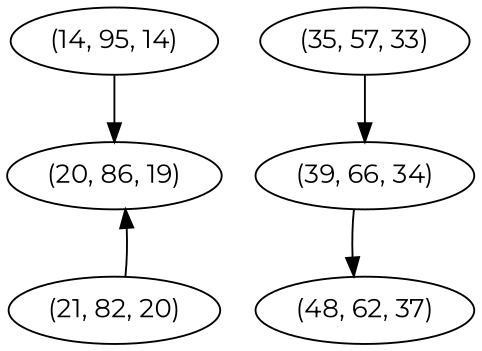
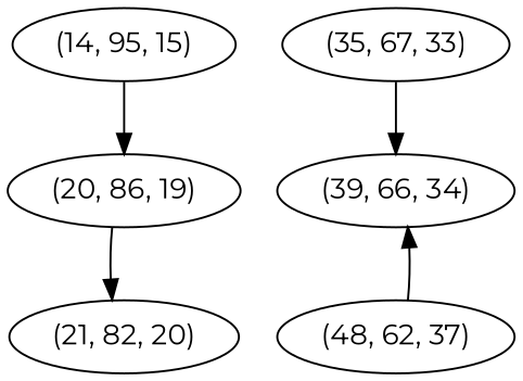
  digraph {
    fontname=Montserrat
    node [fontname=Montserrat]
    edge [fontname=Montserrat]
-   "(14, 95, 14)"
+   "(14, 95, 14)" [label="(14, 95, 15)"]
    "(20, 86, 19)"
    "(21, 82, 20)"
-   "(35, 67, 33)" [label="(35, 57, 33)"]
+   "(35, 67, 33)"
    "(39, 66, 34)"
    n6 [label="(48, 62, 37)"]
    "(14, 95, 14)" -> "(20, 86, 19)"
-   "(21, 82, 20)" -> "(20, 86, 19)"
+   "(20, 86, 19)" -> "(21, 82, 20)"
    "(35, 67, 33)" -> "(39, 66, 34)"
-   "(39, 66, 34)" -> n6
+   n6 -> "(39, 66, 34)"
  }
